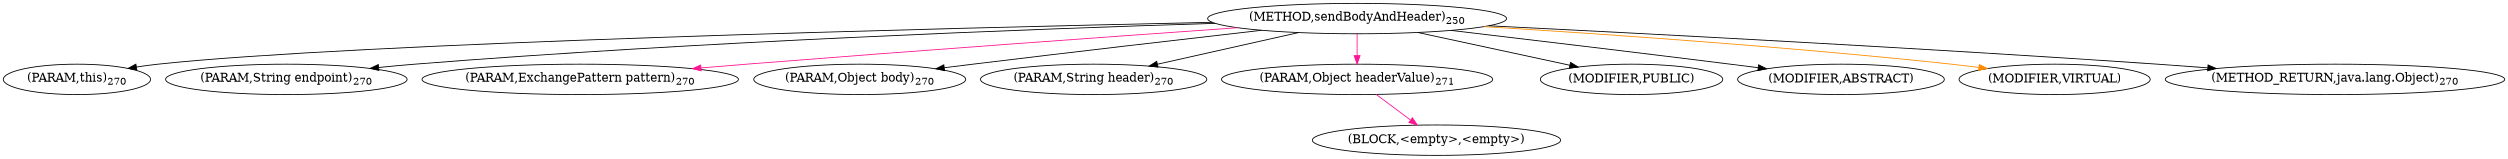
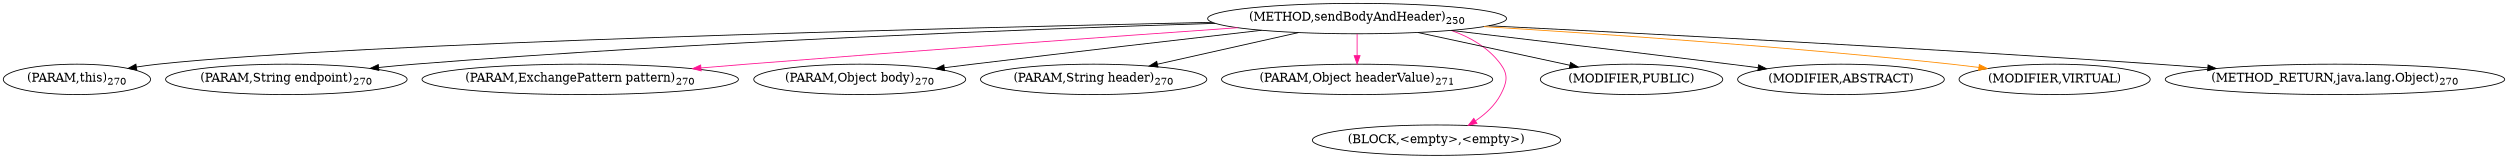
  digraph {
    edge [color=black]
    n1 [label=<(METHOD,sendBodyAndHeader)<SUB>250</SUB>>]
    n2 [label=<(PARAM,this)<SUB>270</SUB>>]
    n3 [label=<(PARAM,String endpoint)<SUB>270</SUB>>]
    n4 [label=<(PARAM,ExchangePattern pattern)<SUB>270</SUB>>]
    n5 [label=<(PARAM,Object body)<SUB>270</SUB>>]
    n6 [label=<(PARAM,String header)<SUB>270</SUB>>]
    n7 [label=<(PARAM,Object headerValue)<SUB>271</SUB>>]
    n8 [label=<(BLOCK,&lt;empty&gt;,&lt;empty&gt;)>]
    n9 [label=<(MODIFIER,PUBLIC)>]
    n10 [label=<(MODIFIER,ABSTRACT)>]
    n11 [label=<(MODIFIER,VIRTUAL)>]
    n12 [label=<(METHOD_RETURN,java.lang.Object)<SUB>270</SUB>>]
    n1 -> n2
    n1 -> n3
    n1 -> n4 [color=deeppink]
    n1 -> n5
    n1 -> n6
    n1 -> n7 [color=deeppink]
-   n7 -> n8 [color=deeppink]
+   n1 -> n8 [color=deeppink]
    n1 -> n9
    n1 -> n10
    n1 -> n11 [color=darkorange]
    n1 -> n12
  }
